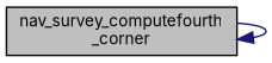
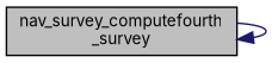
  digraph {
    rankdir=TB
    fontname=Inter
-   n1 [color=black fillcolor=grey75 fontcolor=black fontname=Inter fontsize=10 height=0.2 label="nav_survey_computefourth\l_corner" shape=record style=filled width=0.4]
+   n1 [color=black fillcolor=grey75 fontcolor=black fontname=Inter fontsize=10 height=0.2 label="nav_survey_computefourth\l_survey" shape=record style=filled width=0.4]
    n1 -> n1 [color=midnightblue fontname=Inter fontsize=10 labelfontname=FreeSans labelfontsize=10 style=solid]
  }
